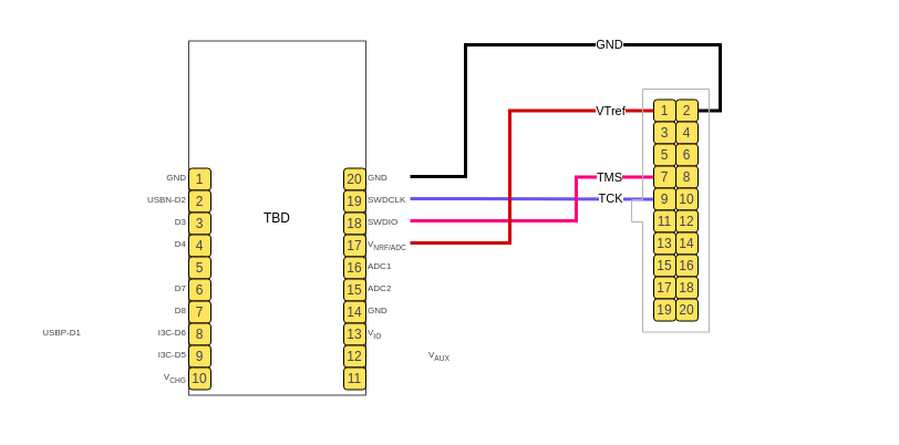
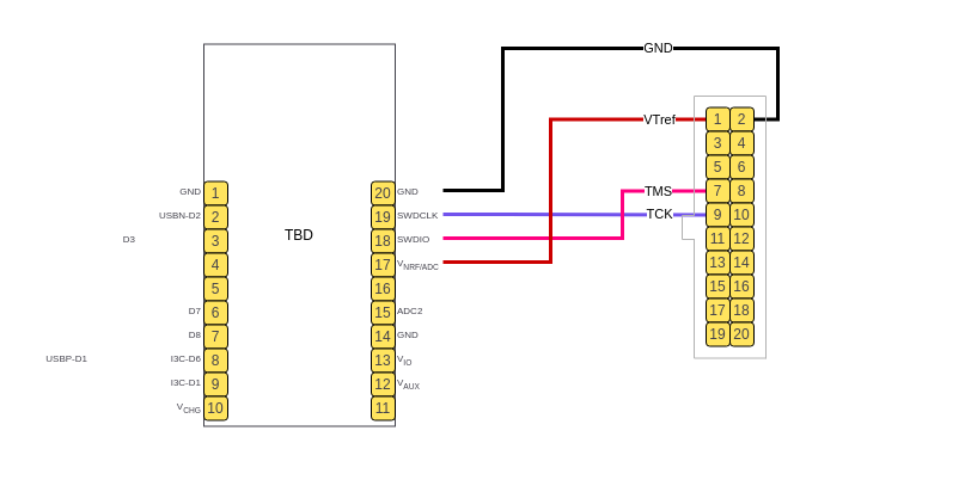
  <mxCell id="0" />
  <mxCell id="1" parent="0" />
  <mxCell id="2" value="" style="rounded=0;whiteSpace=wrap;html=1;fillColor=none;strokeColor=none;" parent="1" vertex="1"><mxGeometry x="20" y="20" width="770" height="359.5" as="geometry" /></mxCell>
  <mxCell id="3" value="&lt;span style=&quot;font-size: 8px&quot;&gt;GND&lt;/span&gt;" style="text;html=1;strokeColor=none;fillColor=none;align=right;verticalAlign=middle;whiteSpace=wrap;rounded=1;fontColor=#44434D;" parent="1" vertex="1"><mxGeometry x="130" y="151.5" width="40" height="15" as="geometry" /></mxCell>
  <mxCell id="4" value="TBD" style="rounded=0;whiteSpace=wrap;html=1;strokeColor=#44434D;fillColor=none;" parent="1" vertex="1"><mxGeometry x="170" y="36.5" width="160" height="320" as="geometry" /></mxCell>
  <mxCell id="5" value="1" style="rounded=1;whiteSpace=wrap;html=1;strokeWidth=1;fillColor=#FFE45E;fontColor=#44434D;" parent="1" vertex="1"><mxGeometry x="170" y="151.5" width="20" height="20" as="geometry" /></mxCell>
  <mxCell id="6" value="2" style="rounded=1;whiteSpace=wrap;html=1;strokeWidth=1;fillColor=#FFE45E;fontColor=#44434D;" parent="1" vertex="1"><mxGeometry x="170" y="171.5" width="20" height="20" as="geometry" /></mxCell>
  <mxCell id="7" value="3" style="rounded=1;whiteSpace=wrap;html=1;strokeWidth=1;fillColor=#FFE45E;fontColor=#44434D;" parent="1" vertex="1"><mxGeometry x="170" y="191.5" width="20" height="20" as="geometry" /></mxCell>
  <mxCell id="8" value="4" style="rounded=1;whiteSpace=wrap;html=1;strokeWidth=1;fillColor=#FFE45E;fontColor=#44434D;" parent="1" vertex="1"><mxGeometry x="170" y="211.5" width="20" height="20" as="geometry" /></mxCell>
  <mxCell id="9" value="5" style="rounded=1;whiteSpace=wrap;html=1;strokeWidth=1;fillColor=#FFE45E;fontColor=#44434D;" parent="1" vertex="1"><mxGeometry x="170" y="231.5" width="20" height="20" as="geometry" /></mxCell>
  <mxCell id="10" value="6" style="rounded=1;whiteSpace=wrap;html=1;strokeWidth=1;fillColor=#FFE45E;fontColor=#44434D;" parent="1" vertex="1"><mxGeometry x="170" y="251.5" width="20" height="20" as="geometry" /></mxCell>
  <mxCell id="11" value="7" style="rounded=1;whiteSpace=wrap;html=1;strokeWidth=1;fillColor=#FFE45E;fontColor=#44434D;" parent="1" vertex="1"><mxGeometry x="170" y="271.5" width="20" height="20" as="geometry" /></mxCell>
  <mxCell id="12" value="8" style="rounded=1;whiteSpace=wrap;html=1;strokeWidth=1;fillColor=#FFE45E;fontColor=#44434D;" parent="1" vertex="1"><mxGeometry x="170" y="291.5" width="20" height="20" as="geometry" /></mxCell>
  <mxCell id="13" value="9" style="rounded=1;whiteSpace=wrap;html=1;strokeWidth=1;fillColor=#FFE45E;fontColor=#44434D;" parent="1" vertex="1"><mxGeometry x="170" y="311.5" width="20" height="20" as="geometry" /></mxCell>
  <mxCell id="14" value="10" style="rounded=1;whiteSpace=wrap;html=1;strokeWidth=1;fillColor=#FFE45E;fontColor=#44434D;" parent="1" vertex="1"><mxGeometry x="170" y="331.5" width="20" height="20" as="geometry" /></mxCell>
  <mxCell id="15" value="&lt;span style=&quot;font-size: 8px&quot;&gt;USBN-D2&lt;/span&gt;" style="text;html=1;strokeColor=none;fillColor=none;align=right;verticalAlign=middle;whiteSpace=wrap;rounded=1;fontColor=#44434D;" parent="1" vertex="1"><mxGeometry x="130" y="171.5" width="40" height="15" as="geometry" /></mxCell>
- <mxCell id="16" value="&lt;span style=&quot;font-size: 8px&quot;&gt;D3&lt;/span&gt;" style="text;html=1;strokeColor=none;fillColor=none;align=right;verticalAlign=middle;whiteSpace=wrap;rounded=1;fontColor=#44434D;" parent="1" vertex="1"><mxGeometry x="130" y="191.5" width="40" height="15" as="geometry" /></mxCell>
+ <mxCell id="16" value="&lt;span style=&quot;font-size: 8px&quot;&gt;D3&lt;/span&gt;" style="text;html=1;strokeColor=none;fillColor=none;align=right;verticalAlign=middle;whiteSpace=wrap;rounded=1;fontColor=#44434D;" parent="1" vertex="1"><mxGeometry x="75" y="191.5" width="40" height="15" as="geometry" /></mxCell>
  <mxCell id="17" value="&lt;span style=&quot;font-size: 8px&quot;&gt;USBP-D1&lt;/span&gt;" style="text;html=1;strokeColor=none;fillColor=none;align=right;verticalAlign=middle;whiteSpace=wrap;rounded=1;fontColor=#44434D;" parent="1" vertex="1"><mxGeometry x="35" y="291.5" width="40" height="15" as="geometry" /></mxCell>
  <mxCell id="18" value="&lt;span style=&quot;font-size: 8px&quot;&gt;D7&lt;/span&gt;" style="text;html=1;strokeColor=none;fillColor=none;align=right;verticalAlign=middle;whiteSpace=wrap;rounded=1;fontColor=#44434D;" parent="1" vertex="1"><mxGeometry x="130" y="251.5" width="40" height="15" as="geometry" /></mxCell>
- <mxCell id="19" value="&lt;span style=&quot;font-size: 8px&quot;&gt;D4&lt;/span&gt;" style="text;html=1;strokeColor=none;fillColor=none;align=right;verticalAlign=middle;whiteSpace=wrap;rounded=1;fontColor=#44434D;" parent="1" vertex="1"><mxGeometry x="130" y="211.5" width="40" height="15" as="geometry" /></mxCell>
  <mxCell id="20" value="&lt;span style=&quot;font-size: 8px&quot;&gt;D8&lt;/span&gt;" style="text;html=1;strokeColor=none;fillColor=none;align=right;verticalAlign=middle;whiteSpace=wrap;rounded=1;fontColor=#44434D;" parent="1" vertex="1"><mxGeometry x="130" y="271.5" width="40" height="15" as="geometry" /></mxCell>
  <mxCell id="21" value="&lt;span style=&quot;font-size: 8px&quot;&gt;V&lt;sub&gt;CHG&lt;/sub&gt;&lt;/span&gt;" style="text;html=1;strokeColor=none;fillColor=none;align=right;verticalAlign=middle;whiteSpace=wrap;rounded=1;fontColor=#44434D;" parent="1" vertex="1"><mxGeometry x="130" y="331.5" width="40" height="15" as="geometry" /></mxCell>
  <mxCell id="22" value="&lt;span style=&quot;font-size: 8px&quot;&gt;I3C-D6&lt;/span&gt;" style="text;html=1;strokeColor=none;fillColor=none;align=right;verticalAlign=middle;whiteSpace=wrap;rounded=1;fontColor=#44434D;" parent="1" vertex="1"><mxGeometry x="130" y="291.5" width="40" height="15" as="geometry" /></mxCell>
- <mxCell id="23" value="&lt;span style=&quot;font-size: 8px&quot;&gt;I3C-D5&lt;/span&gt;" style="text;html=1;strokeColor=none;fillColor=none;align=right;verticalAlign=middle;whiteSpace=wrap;rounded=1;fontColor=#44434D;" parent="1" vertex="1"><mxGeometry x="130" y="311.5" width="40" height="15" as="geometry" /></mxCell>
+ <mxCell id="23" value="&lt;span style=&quot;font-size: 8px&quot;&gt;I3C-D1&lt;/span&gt;" style="text;html=1;strokeColor=none;fillColor=none;align=right;verticalAlign=middle;whiteSpace=wrap;rounded=1;fontColor=#44434D;" parent="1" vertex="1"><mxGeometry x="130" y="311.5" width="40" height="15" as="geometry" /></mxCell>
  <mxCell id="24" value="20" style="rounded=1;whiteSpace=wrap;html=1;strokeWidth=1;fillColor=#FFE45E;fontColor=#44434D;" parent="1" vertex="1"><mxGeometry x="310" y="151.5" width="20" height="20" as="geometry" /></mxCell>
  <mxCell id="25" value="19" style="rounded=1;whiteSpace=wrap;html=1;strokeWidth=1;fillColor=#FFE45E;fontColor=#44434D;" parent="1" vertex="1"><mxGeometry x="310" y="171.5" width="20" height="20" as="geometry" /></mxCell>
  <mxCell id="26" value="18" style="rounded=1;whiteSpace=wrap;html=1;strokeWidth=1;fillColor=#FFE45E;fontColor=#44434D;" parent="1" vertex="1"><mxGeometry x="310" y="191.5" width="20" height="20" as="geometry" /></mxCell>
  <mxCell id="27" value="17" style="rounded=1;whiteSpace=wrap;html=1;strokeWidth=1;fillColor=#FFE45E;fontColor=#44434D;" parent="1" vertex="1"><mxGeometry x="310" y="211.5" width="20" height="20" as="geometry" /></mxCell>
  <mxCell id="28" value="16" style="rounded=1;whiteSpace=wrap;html=1;strokeWidth=1;fillColor=#FFE45E;fontColor=#44434D;" parent="1" vertex="1"><mxGeometry x="310" y="231.5" width="20" height="20" as="geometry" /></mxCell>
  <mxCell id="29" value="15" style="rounded=1;whiteSpace=wrap;html=1;strokeWidth=1;fillColor=#FFE45E;fontColor=#44434D;" parent="1" vertex="1"><mxGeometry x="310" y="251.5" width="20" height="20" as="geometry" /></mxCell>
  <mxCell id="30" value="14" style="rounded=1;whiteSpace=wrap;html=1;strokeWidth=1;fillColor=#FFE45E;fontColor=#44434D;" parent="1" vertex="1"><mxGeometry x="310" y="271.5" width="20" height="20" as="geometry" /></mxCell>
  <mxCell id="31" value="13" style="rounded=1;whiteSpace=wrap;html=1;strokeWidth=1;fillColor=#FFE45E;fontColor=#44434D;" parent="1" vertex="1"><mxGeometry x="310" y="291.5" width="20" height="20" as="geometry" /></mxCell>
  <mxCell id="32" value="12" style="rounded=1;whiteSpace=wrap;html=1;strokeWidth=1;fillColor=#FFE45E;fontColor=#44434D;" parent="1" vertex="1"><mxGeometry x="310" y="311.5" width="20" height="20" as="geometry" /></mxCell>
  <mxCell id="33" value="11" style="rounded=1;whiteSpace=wrap;html=1;strokeWidth=1;fillColor=#FFE45E;fontColor=#44434D;" parent="1" vertex="1"><mxGeometry x="310" y="331.5" width="20" height="20" as="geometry" /></mxCell>
  <mxCell id="34" style="edgeStyle=orthogonalEdgeStyle;rounded=0;orthogonalLoop=1;jettySize=auto;html=1;exitX=1;exitY=0.5;exitDx=0;exitDy=0;entryX=1;entryY=0.5;entryDx=0;entryDy=0;strokeWidth=3;endArrow=none;endFill=0;" edge="1" parent="1" source="36" target="61"><mxGeometry relative="1" as="geometry"><Array as="points"><mxPoint x="420" y="159" /><mxPoint x="420" y="40" /><mxPoint x="650" y="40" /><mxPoint x="650" y="100" /></Array></mxGeometry></mxCell>
  <mxCell id="35" value="GND" style="edgeLabel;html=1;align=center;verticalAlign=middle;resizable=0;points=[];" vertex="1" connectable="0" parent="34"><mxGeometry x="0.272" relative="1" as="geometry"><mxPoint x="-5.17" y="-0.01" as="offset" /></mxGeometry></mxCell>
  <mxCell id="36" value="&lt;span style=&quot;font-size: 8px&quot;&gt;GND&lt;/span&gt;" style="text;html=1;strokeColor=none;fillColor=none;align=left;verticalAlign=middle;whiteSpace=wrap;rounded=1;fontColor=#44434D;" parent="1" vertex="1"><mxGeometry x="330" y="151.5" width="40" height="15" as="geometry" /></mxCell>
  <mxCell id="37" style="edgeStyle=orthogonalEdgeStyle;rounded=0;orthogonalLoop=1;jettySize=auto;html=1;exitX=1;exitY=0.5;exitDx=0;exitDy=0;entryX=0;entryY=0.5;entryDx=0;entryDy=0;strokeWidth=3;strokeColor=#7253ED;endArrow=none;endFill=0;" edge="1" parent="1" source="39" target="55"><mxGeometry relative="1" as="geometry"><Array as="points"><mxPoint x="420" y="179" /></Array></mxGeometry></mxCell>
  <mxCell id="38" value="TCK" style="edgeLabel;html=1;align=center;verticalAlign=middle;resizable=0;points=[];" vertex="1" connectable="0" parent="37"><mxGeometry x="0.617" y="2" relative="1" as="geometry"><mxPoint x="2.12" y="1.62" as="offset" /></mxGeometry></mxCell>
  <mxCell id="39" value="&lt;span style=&quot;font-size: 8px&quot;&gt;SWDCLK&lt;/span&gt;" style="text;html=1;strokeColor=none;fillColor=none;align=left;verticalAlign=middle;whiteSpace=wrap;rounded=1;fontColor=#44434D;" parent="1" vertex="1"><mxGeometry x="330" y="171.5" width="40" height="15" as="geometry" /></mxCell>
  <mxCell id="40" style="edgeStyle=orthogonalEdgeStyle;rounded=0;orthogonalLoop=1;jettySize=auto;html=1;exitX=1;exitY=0.5;exitDx=0;exitDy=0;entryX=0;entryY=0.5;entryDx=0;entryDy=0;strokeColor=#FF0080;strokeWidth=3;endArrow=none;endFill=0;" edge="1" parent="1" source="42" target="54"><mxGeometry relative="1" as="geometry"><Array as="points"><mxPoint x="520" y="199" /><mxPoint x="520" y="160" /></Array></mxGeometry></mxCell>
  <mxCell id="41" value="TMS" style="edgeLabel;html=1;align=center;verticalAlign=middle;resizable=0;points=[];" vertex="1" connectable="0" parent="40"><mxGeometry x="0.681" y="-1" relative="1" as="geometry"><mxPoint x="1.28" y="-1" as="offset" /></mxGeometry></mxCell>
  <mxCell id="42" value="&lt;span style=&quot;font-size: 8px&quot;&gt;SWDIO&lt;/span&gt;" style="text;html=1;strokeColor=none;fillColor=none;align=left;verticalAlign=middle;whiteSpace=wrap;rounded=1;fontColor=#44434D;" parent="1" vertex="1"><mxGeometry x="330" y="191.5" width="40" height="15" as="geometry" /></mxCell>
  <mxCell id="43" style="edgeStyle=orthogonalEdgeStyle;rounded=0;orthogonalLoop=1;jettySize=auto;html=1;exitX=1;exitY=0.5;exitDx=0;exitDy=0;entryX=0;entryY=0.5;entryDx=0;entryDy=0;strokeWidth=3;strokeColor=#CC0000;endArrow=none;endFill=0;" edge="1" parent="1" source="45" target="51"><mxGeometry relative="1" as="geometry"><Array as="points"><mxPoint x="460" y="219" /><mxPoint x="460" y="100" /></Array></mxGeometry></mxCell>
  <mxCell id="44" value="VTref" style="edgeLabel;html=1;align=center;verticalAlign=middle;resizable=0;points=[];" vertex="1" connectable="0" parent="43"><mxGeometry x="0.85" y="1" relative="1" as="geometry"><mxPoint x="-14.47" y="1" as="offset" /></mxGeometry></mxCell>
  <mxCell id="45" value="&lt;span style=&quot;font-size: 8px&quot;&gt;V&lt;sub&gt;NRF/ADC&lt;/sub&gt;&lt;/span&gt;" style="text;html=1;strokeColor=none;fillColor=none;align=left;verticalAlign=middle;whiteSpace=wrap;rounded=1;fontColor=#44434D;" parent="1" vertex="1"><mxGeometry x="330" y="211.5" width="40" height="15" as="geometry" /></mxCell>
- <mxCell id="46" value="&lt;span style=&quot;font-size: 8px&quot;&gt;ADC1&lt;/span&gt;" style="text;html=1;strokeColor=none;fillColor=none;align=left;verticalAlign=middle;whiteSpace=wrap;rounded=1;fontColor=#44434D;" parent="1" vertex="1"><mxGeometry x="330" y="231.5" width="40" height="15" as="geometry" /></mxCell>
  <mxCell id="47" value="&lt;span style=&quot;font-size: 8px&quot;&gt;ADC2&lt;/span&gt;" style="text;html=1;strokeColor=none;fillColor=none;align=left;verticalAlign=middle;whiteSpace=wrap;rounded=1;fontColor=#44434D;" parent="1" vertex="1"><mxGeometry x="330" y="251.5" width="40" height="15" as="geometry" /></mxCell>
  <mxCell id="48" value="&lt;span style=&quot;font-size: 8px&quot;&gt;GND&lt;/span&gt;" style="text;html=1;strokeColor=none;fillColor=none;align=left;verticalAlign=middle;whiteSpace=wrap;rounded=1;fontColor=#44434D;" parent="1" vertex="1"><mxGeometry x="330" y="271.5" width="40" height="15" as="geometry" /></mxCell>
  <mxCell id="49" value="&lt;span style=&quot;font-size: 8px&quot;&gt;V&lt;sub&gt;IO&lt;/sub&gt;&lt;/span&gt;" style="text;html=1;strokeColor=none;fillColor=none;align=left;verticalAlign=middle;whiteSpace=wrap;rounded=1;fontColor=#44434D;" parent="1" vertex="1"><mxGeometry x="330" y="291.5" width="40" height="15" as="geometry" /></mxCell>
- <mxCell id="50" value="&lt;span style=&quot;font-size: 8px&quot;&gt;V&lt;sub&gt;AUX&lt;/sub&gt;&lt;/span&gt;" style="text;html=1;strokeColor=none;fillColor=none;align=left;verticalAlign=middle;whiteSpace=wrap;rounded=1;fontColor=#44434D;" parent="1" vertex="1"><mxGeometry x="385" y="311.5" width="40" height="15" as="geometry" /></mxCell>
+ <mxCell id="50" value="&lt;span style=&quot;font-size: 8px&quot;&gt;V&lt;sub&gt;AUX&lt;/sub&gt;&lt;/span&gt;" style="text;html=1;strokeColor=none;fillColor=none;align=left;verticalAlign=middle;whiteSpace=wrap;rounded=1;fontColor=#44434D;" parent="1" vertex="1"><mxGeometry x="330" y="311.5" width="40" height="15" as="geometry" /></mxCell>
  <mxCell id="51" value="1" style="rounded=1;whiteSpace=wrap;html=1;strokeWidth=1;fillColor=#FFE45E;fontColor=#44434D;" vertex="1" parent="1"><mxGeometry x="590" y="89.5" width="20" height="20" as="geometry" /></mxCell>
  <mxCell id="52" value="3" style="rounded=1;whiteSpace=wrap;html=1;strokeWidth=1;fillColor=#FFE45E;fontColor=#44434D;" vertex="1" parent="1"><mxGeometry x="590" y="109.5" width="20" height="20" as="geometry" /></mxCell>
  <mxCell id="53" value="5" style="rounded=1;whiteSpace=wrap;html=1;strokeWidth=1;fillColor=#FFE45E;fontColor=#44434D;" vertex="1" parent="1"><mxGeometry x="590" y="129.5" width="20" height="20" as="geometry" /></mxCell>
  <mxCell id="54" value="7" style="rounded=1;whiteSpace=wrap;html=1;strokeWidth=1;fillColor=#FFE45E;fontColor=#44434D;" vertex="1" parent="1"><mxGeometry x="590" y="149.5" width="20" height="20" as="geometry" /></mxCell>
  <mxCell id="55" value="9" style="rounded=1;whiteSpace=wrap;html=1;strokeWidth=1;fillColor=#FFE45E;fontColor=#44434D;" vertex="1" parent="1"><mxGeometry x="590" y="169.5" width="20" height="20" as="geometry" /></mxCell>
  <mxCell id="56" value="11" style="rounded=1;whiteSpace=wrap;html=1;strokeWidth=1;fillColor=#FFE45E;fontColor=#44434D;" vertex="1" parent="1"><mxGeometry x="590" y="189.5" width="20" height="20" as="geometry" /></mxCell>
  <mxCell id="57" value="13" style="rounded=1;whiteSpace=wrap;html=1;strokeWidth=1;fillColor=#FFE45E;fontColor=#44434D;" vertex="1" parent="1"><mxGeometry x="590" y="209.5" width="20" height="20" as="geometry" /></mxCell>
  <mxCell id="58" value="15" style="rounded=1;whiteSpace=wrap;html=1;strokeWidth=1;fillColor=#FFE45E;fontColor=#44434D;" vertex="1" parent="1"><mxGeometry x="590" y="229.5" width="20" height="20" as="geometry" /></mxCell>
  <mxCell id="59" value="17" style="rounded=1;whiteSpace=wrap;html=1;strokeWidth=1;fillColor=#FFE45E;fontColor=#44434D;" vertex="1" parent="1"><mxGeometry x="590" y="249.5" width="20" height="20" as="geometry" /></mxCell>
  <mxCell id="60" value="19" style="rounded=1;whiteSpace=wrap;html=1;strokeWidth=1;fillColor=#FFE45E;fontColor=#44434D;" vertex="1" parent="1"><mxGeometry x="590" y="269.5" width="20" height="20" as="geometry" /></mxCell>
  <mxCell id="61" value="2" style="rounded=1;whiteSpace=wrap;html=1;strokeWidth=1;fillColor=#FFE45E;fontColor=#44434D;" vertex="1" parent="1"><mxGeometry x="610" y="89.5" width="20" height="20" as="geometry" /></mxCell>
  <mxCell id="62" value="4" style="rounded=1;whiteSpace=wrap;html=1;strokeWidth=1;fillColor=#FFE45E;fontColor=#44434D;" vertex="1" parent="1"><mxGeometry x="610" y="109.5" width="20" height="20" as="geometry" /></mxCell>
  <mxCell id="63" value="6" style="rounded=1;whiteSpace=wrap;html=1;strokeWidth=1;fillColor=#FFE45E;fontColor=#44434D;" vertex="1" parent="1"><mxGeometry x="610" y="129.5" width="20" height="20" as="geometry" /></mxCell>
  <mxCell id="64" value="8" style="rounded=1;whiteSpace=wrap;html=1;strokeWidth=1;fillColor=#FFE45E;fontColor=#44434D;" vertex="1" parent="1"><mxGeometry x="610" y="149.5" width="20" height="20" as="geometry" /></mxCell>
  <mxCell id="65" value="10" style="rounded=1;whiteSpace=wrap;html=1;strokeWidth=1;fillColor=#FFE45E;fontColor=#44434D;" vertex="1" parent="1"><mxGeometry x="610" y="169.5" width="20" height="20" as="geometry" /></mxCell>
  <mxCell id="66" value="12" style="rounded=1;whiteSpace=wrap;html=1;strokeWidth=1;fillColor=#FFE45E;fontColor=#44434D;" vertex="1" parent="1"><mxGeometry x="610" y="189.5" width="20" height="20" as="geometry" /></mxCell>
  <mxCell id="67" value="14" style="rounded=1;whiteSpace=wrap;html=1;strokeWidth=1;fillColor=#FFE45E;fontColor=#44434D;" vertex="1" parent="1"><mxGeometry x="610" y="209.5" width="20" height="20" as="geometry" /></mxCell>
  <mxCell id="68" value="16" style="rounded=1;whiteSpace=wrap;html=1;strokeWidth=1;fillColor=#FFE45E;fontColor=#44434D;" vertex="1" parent="1"><mxGeometry x="610" y="229.5" width="20" height="20" as="geometry" /></mxCell>
  <mxCell id="69" value="18" style="rounded=1;whiteSpace=wrap;html=1;strokeWidth=1;fillColor=#FFE45E;fontColor=#44434D;" vertex="1" parent="1"><mxGeometry x="610" y="249.5" width="20" height="20" as="geometry" /></mxCell>
  <mxCell id="70" value="20" style="rounded=1;whiteSpace=wrap;html=1;strokeWidth=1;fillColor=#FFE45E;fontColor=#44434D;" vertex="1" parent="1"><mxGeometry x="610" y="269.5" width="20" height="20" as="geometry" /></mxCell>
  <mxCell id="71" value="" style="endArrow=none;html=1;strokeColor=#B3B3B3;" edge="1" parent="1"><mxGeometry width="50" height="50" relative="1" as="geometry"><mxPoint x="580" y="180" as="sourcePoint" /><mxPoint x="580" y="80" as="targetPoint" /></mxGeometry></mxCell>
  <mxCell id="72" value="" style="endArrow=none;html=1;strokeColor=#B3B3B3;" edge="1" parent="1"><mxGeometry width="50" height="50" relative="1" as="geometry"><mxPoint x="640" y="80" as="sourcePoint" /><mxPoint x="580" y="80" as="targetPoint" /></mxGeometry></mxCell>
  <mxCell id="73" value="" style="endArrow=none;html=1;strokeColor=#B3B3B3;" edge="1" parent="1"><mxGeometry width="50" height="50" relative="1" as="geometry"><mxPoint x="640" y="300" as="sourcePoint" /><mxPoint x="640" y="80" as="targetPoint" /></mxGeometry></mxCell>
  <mxCell id="74" value="" style="endArrow=none;html=1;strokeColor=#B3B3B3;" edge="1" parent="1"><mxGeometry width="50" height="50" relative="1" as="geometry"><mxPoint x="640" y="299.5" as="sourcePoint" /><mxPoint x="580" y="299.5" as="targetPoint" /></mxGeometry></mxCell>
  <mxCell id="75" value="" style="endArrow=none;html=1;strokeColor=#B3B3B3;" edge="1" parent="1"><mxGeometry width="50" height="50" relative="1" as="geometry"><mxPoint x="580" y="299.5" as="sourcePoint" /><mxPoint x="580" y="199.5" as="targetPoint" /></mxGeometry></mxCell>
  <mxCell id="76" value="" style="endArrow=none;html=1;strokeColor=#B3B3B3;" edge="1" parent="1"><mxGeometry width="50" height="50" relative="1" as="geometry"><mxPoint x="570" y="200" as="sourcePoint" /><mxPoint x="570" y="180" as="targetPoint" /></mxGeometry></mxCell>
  <mxCell id="77" value="" style="endArrow=none;html=1;strokeColor=#B3B3B3;" edge="1" parent="1"><mxGeometry width="50" height="50" relative="1" as="geometry"><mxPoint x="570" y="180" as="sourcePoint" /><mxPoint x="580" y="180" as="targetPoint" /></mxGeometry></mxCell>
  <mxCell id="78" value="" style="endArrow=none;html=1;strokeColor=#B3B3B3;" edge="1" parent="1"><mxGeometry width="50" height="50" relative="1" as="geometry"><mxPoint x="570" y="200" as="sourcePoint" /><mxPoint x="580" y="200" as="targetPoint" /></mxGeometry></mxCell>
